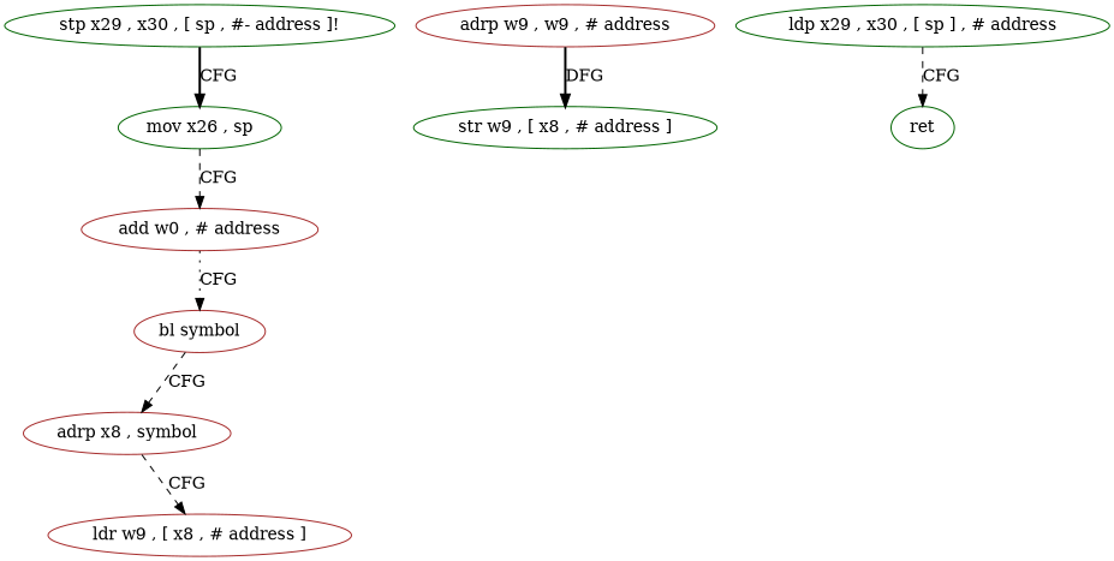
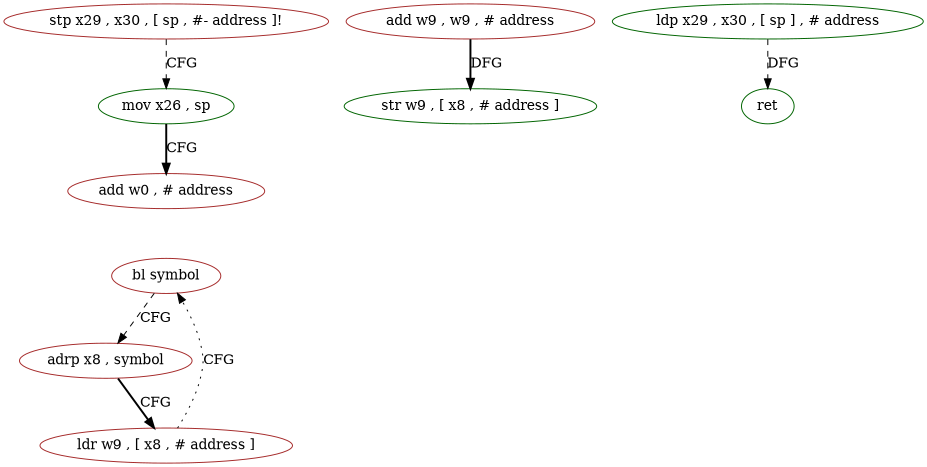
  digraph {
    node [color=brown]
    edge [style=bold]
-   n1 [color=darkgreen label="stp x29 , x30 , [ sp , #- address ]!"]
+   n1 [label="stp x29 , x30 , [ sp , #- address ]!"]
    n2 [color=darkgreen label="mov x26 , sp"]
    n3 [label="add w0 , # address"]
    n4 [label="bl symbol"]
    n5 [label="adrp x8 , symbol"]
    n6 [label="ldr w9 , [ x8 , # address ]"]
-   n7 [label="adrp w9 , w9 , # address"]
+   n7 [label="add w9 , w9 , # address"]
    n8 [color=darkgreen label="str w9 , [ x8 , # address ]"]
    n9 [color=darkgreen label="ldp x29 , x30 , [ sp ] , # address"]
    n10 [color=darkgreen label=ret]
-   n1 -> n2 [label=CFG]
-   n2 -> n3 [label=CFG style=dashed]
-   n3 -> n4 [label=CFG style=dotted]
+   n1 -> n2 [label=CFG style=dashed]
+   n2 -> n3 [label=CFG]
+   n6 -> n4 [label=CFG style=dotted]
    n4 -> n5 [label=CFG style=dashed]
-   n5 -> n6 [label=CFG style=dashed]
+   n5 -> n6 [label=CFG]
    n7 -> n8 [label=DFG]
-   n9 -> n10 [label=CFG style=dashed]
+   n9 -> n10 [label=DFG style=dashed]
  }
